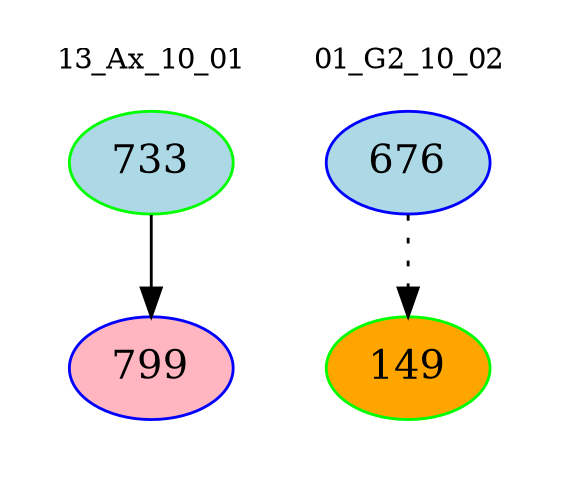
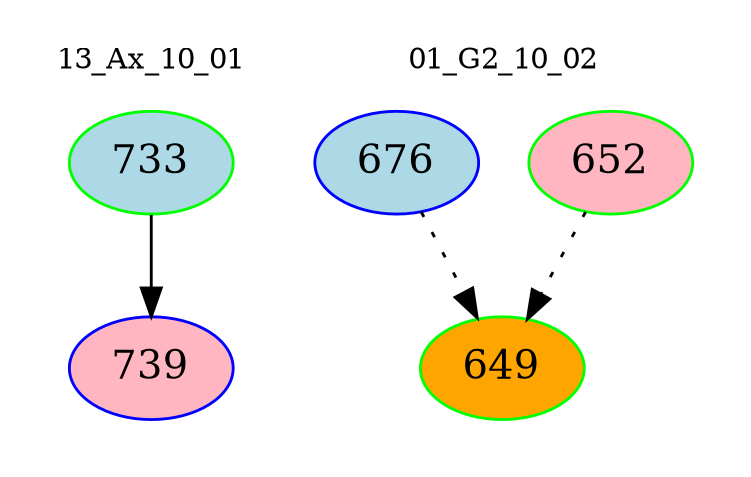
  digraph {
    node [color=green fillcolor=lightblue style=filled]
    edge [color=black style=dotted]
    n1 [label=733]
-   n2 [color=blue fillcolor=lightpink label=799]
-   n4 [fillcolor=orange label=149]
+   n2 [color=blue fillcolor=lightpink label=739]
+   n3 [fillcolor=lightpink label=652]
+   n4 [fillcolor=orange label=649]
    n5 [color=blue label=676]
    subgraph cluster_1 {
      color=white
      fontsize=10
      label="13_Ax_10_01"
      n1
      n2
    }
    subgraph cluster_2 {
      color=white
      fontsize=10
      label="01_G2_10_02"
+     n3
      n4
      n5
    }
    n1 -> n2 [style=solid]
+   n3 -> n4
    n5 -> n4
  }
